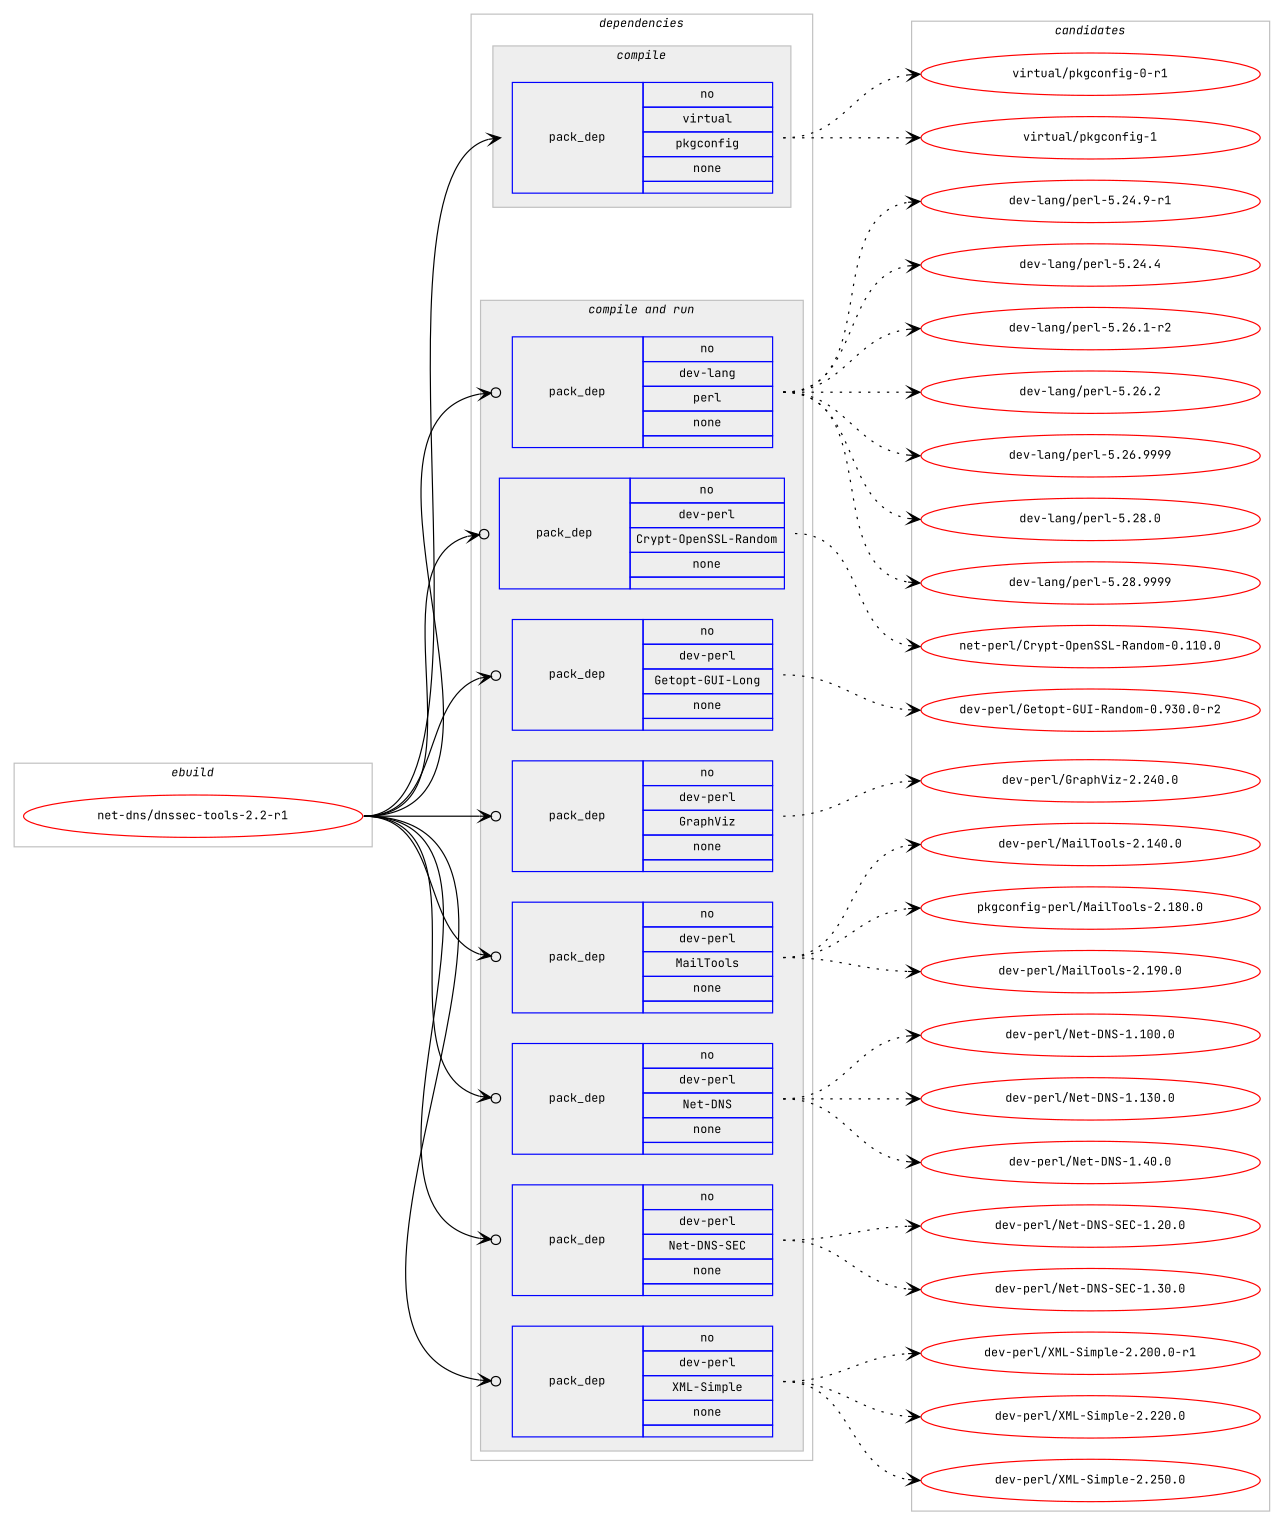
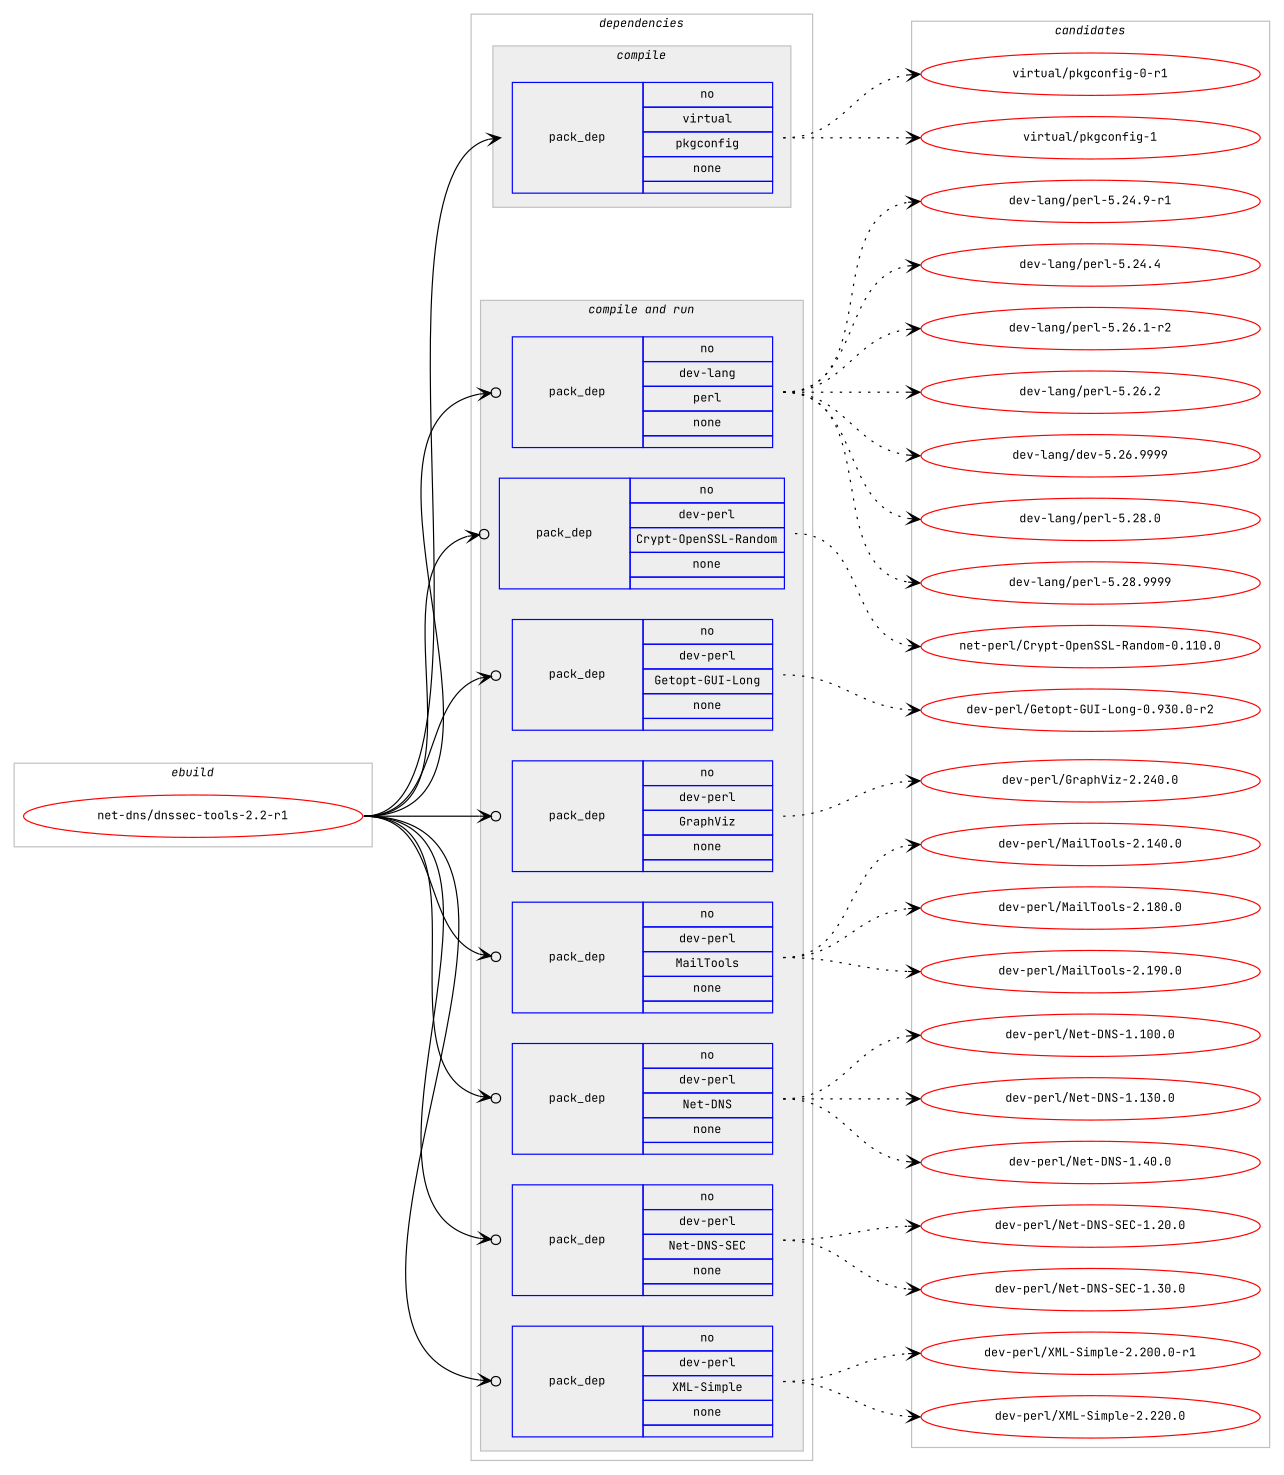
  digraph {
    compound=true
    concentrate=true
    fontname="JetBrains Mono"
    fontsize=10
    newrank=true
    rankdir=LR
    ranksep=1.5
    node [color=red fontname="JetBrains Mono" fontsize=10]
    edge [arrowhead=vee fontname="JetBrains Mono" headport=w style=dotted tailport=e weight=100]
    n1 [label="net-dns/dnssec-tools-2.2-r1" width=4]
    n2 [color=blue label=<<TABLE BORDER="0" CELLBORDER="1" CELLSPACING="0" CELLPADDING="4" WIDTH="220"><TR><TD ROWSPAN="6" CELLPADDING="30">pack_dep</TD></TR><TR><TD WIDTH="110">no</TD></TR><TR><TD>virtual</TD></TR><TR><TD>pkgconfig</TD></TR><TR><TD>none</TD></TR><TR><TD></TD></TR></TABLE>> shape=none]
    n3 [color=blue label=<<TABLE BORDER="0" CELLBORDER="1" CELLSPACING="0" CELLPADDING="4" WIDTH="220"><TR><TD ROWSPAN="6" CELLPADDING="30">pack_dep</TD></TR><TR><TD WIDTH="110">no</TD></TR><TR><TD>dev-lang</TD></TR><TR><TD>perl</TD></TR><TR><TD>none</TD></TR><TR><TD></TD></TR></TABLE>> shape=none]
    n4 [color=blue label=<<TABLE BORDER="0" CELLBORDER="1" CELLSPACING="0" CELLPADDING="4" WIDTH="220"><TR><TD ROWSPAN="6" CELLPADDING="30">pack_dep</TD></TR><TR><TD WIDTH="110">no</TD></TR><TR><TD>dev-perl</TD></TR><TR><TD>Crypt-OpenSSL-Random</TD></TR><TR><TD>none</TD></TR><TR><TD></TD></TR></TABLE>> shape=none]
    n5 [color=blue label=<<TABLE BORDER="0" CELLBORDER="1" CELLSPACING="0" CELLPADDING="4" WIDTH="220"><TR><TD ROWSPAN="6" CELLPADDING="30">pack_dep</TD></TR><TR><TD WIDTH="110">no</TD></TR><TR><TD>dev-perl</TD></TR><TR><TD>Getopt-GUI-Long</TD></TR><TR><TD>none</TD></TR><TR><TD></TD></TR></TABLE>> shape=none]
    n6 [color=blue label=<<TABLE BORDER="0" CELLBORDER="1" CELLSPACING="0" CELLPADDING="4" WIDTH="220"><TR><TD ROWSPAN="6" CELLPADDING="30">pack_dep</TD></TR><TR><TD WIDTH="110">no</TD></TR><TR><TD>dev-perl</TD></TR><TR><TD>GraphViz</TD></TR><TR><TD>none</TD></TR><TR><TD></TD></TR></TABLE>> shape=none]
    n7 [color=blue label=<<TABLE BORDER="0" CELLBORDER="1" CELLSPACING="0" CELLPADDING="4" WIDTH="220"><TR><TD ROWSPAN="6" CELLPADDING="30">pack_dep</TD></TR><TR><TD WIDTH="110">no</TD></TR><TR><TD>dev-perl</TD></TR><TR><TD>MailTools</TD></TR><TR><TD>none</TD></TR><TR><TD></TD></TR></TABLE>> shape=none]
    n8 [color=blue label=<<TABLE BORDER="0" CELLBORDER="1" CELLSPACING="0" CELLPADDING="4" WIDTH="220"><TR><TD ROWSPAN="6" CELLPADDING="30">pack_dep</TD></TR><TR><TD WIDTH="110">no</TD></TR><TR><TD>dev-perl</TD></TR><TR><TD>Net-DNS</TD></TR><TR><TD>none</TD></TR><TR><TD></TD></TR></TABLE>> shape=none]
    n9 [color=blue label=<<TABLE BORDER="0" CELLBORDER="1" CELLSPACING="0" CELLPADDING="4" WIDTH="220"><TR><TD ROWSPAN="6" CELLPADDING="30">pack_dep</TD></TR><TR><TD WIDTH="110">no</TD></TR><TR><TD>dev-perl</TD></TR><TR><TD>Net-DNS-SEC</TD></TR><TR><TD>none</TD></TR><TR><TD></TD></TR></TABLE>> shape=none]
    n10 [color=blue label=<<TABLE BORDER="0" CELLBORDER="1" CELLSPACING="0" CELLPADDING="4" WIDTH="220"><TR><TD ROWSPAN="6" CELLPADDING="30">pack_dep</TD></TR><TR><TD WIDTH="110">no</TD></TR><TR><TD>dev-perl</TD></TR><TR><TD>XML-Simple</TD></TR><TR><TD>none</TD></TR><TR><TD></TD></TR></TABLE>> shape=none]
    n11 [label="virtual/pkgconfig-0-r1" width=4]
    n12 [label="virtual/pkgconfig-1" width=4]
    n13 [label="dev-lang/perl-5.24.9-r1" width=4]
    n14 [label="dev-lang/perl-5.24.4" width=4]
    n15 [label="dev-lang/perl-5.26.1-r2" width=4]
    n16 [label="dev-lang/perl-5.26.2" width=4]
-   n17 [label="dev-lang/perl-5.26.9999" width=4]
+   n17 [label="dev-lang/dev-5.26.9999" width=4]
    n18 [label="dev-lang/perl-5.28.0" width=4]
    n19 [label="dev-lang/perl-5.28.9999" width=4]
    n20 [label="net-perl/Crypt-OpenSSL-Random-0.110.0" width=4]
-   n21 [label="dev-perl/Getopt-GUI-Random-0.930.0-r2" width=4]
+   n21 [label="dev-perl/Getopt-GUI-Long-0.930.0-r2" width=4]
    n22 [label="dev-perl/GraphViz-2.240.0" width=4]
    n23 [label="dev-perl/MailTools-2.140.0" width=4]
-   n24 [label="pkgconfig-perl/MailTools-2.180.0" width=4]
+   n24 [label="dev-perl/MailTools-2.180.0" width=4]
    n25 [label="dev-perl/MailTools-2.190.0" width=4]
    n26 [label="dev-perl/Net-DNS-1.100.0" width=4]
    n27 [label="dev-perl/Net-DNS-1.130.0" width=4]
    n28 [label="dev-perl/Net-DNS-1.40.0" width=4]
    n29 [label="dev-perl/Net-DNS-SEC-1.20.0" width=4]
    n30 [label="dev-perl/Net-DNS-SEC-1.30.0" width=4]
    n31 [label="dev-perl/XML-Simple-2.200.0-r1" width=4]
    n32 [label="dev-perl/XML-Simple-2.220.0" width=4]
-   n33 [label="dev-perl/XML-Simple-2.250.0" width=4]
    subgraph cluster_1 {
      color=gray
      label=<<i>ebuild</i>>
      rank=same
      n1
    }
    subgraph cluster_2 {
      color=gray
      label=<<i>dependencies</i>>
      subgraph cluster_3 {
        color=gray
        fillcolor="#eeeeee"
        label=<<i>compile</i>>
        style=filled
        subgraph sub_4 {
          color=gray
          fillcolor="#eeeeee"
          label=<<i>compile</i>>
          style=filled
          n2
        }
      }
      subgraph cluster_5 {
        color=gray
        fillcolor="#eeeeee"
        label=<<i>compile and run</i>>
        style=filled
        subgraph sub_6 {
          color=gray
          fillcolor="#eeeeee"
          label=<<i>compile and run</i>>
          style=filled
          n3
        }
        subgraph sub_7 {
          color=gray
          fillcolor="#eeeeee"
          label=<<i>compile and run</i>>
          style=filled
          n4
        }
        subgraph sub_8 {
          color=gray
          fillcolor="#eeeeee"
          label=<<i>compile and run</i>>
          style=filled
          n5
        }
        subgraph sub_9 {
          color=gray
          fillcolor="#eeeeee"
          label=<<i>compile and run</i>>
          style=filled
          n6
        }
        subgraph sub_10 {
          color=gray
          fillcolor="#eeeeee"
          label=<<i>compile and run</i>>
          style=filled
          n7
        }
        subgraph sub_11 {
          color=gray
          fillcolor="#eeeeee"
          label=<<i>compile and run</i>>
          style=filled
          n8
        }
        subgraph sub_12 {
          color=gray
          fillcolor="#eeeeee"
          label=<<i>compile and run</i>>
          style=filled
          n9
        }
        subgraph sub_13 {
          color=gray
          fillcolor="#eeeeee"
          label=<<i>compile and run</i>>
          style=filled
          n10
        }
      }
      subgraph cluster_14 {
        color=gray
        fillcolor="#eeeeee"
        label=<<i>run</i>>
        style=filled
      }
    }
    subgraph cluster_15 {
      color=gray
      label=<<i>candidates</i>>
      rank=same
      subgraph sub_16 {
        color=black
        label=<<i>candidates</i>>
        nodesep=1
        rank=same
        n11
        n12
      }
      subgraph sub_17 {
        color=black
        label=<<i>candidates</i>>
        nodesep=1
        rank=same
        n13
        n14
        n15
        n16
        n17
        n18
        n19
      }
      subgraph sub_18 {
        color=black
        label=<<i>candidates</i>>
        nodesep=1
        rank=same
        n20
      }
      subgraph sub_19 {
        color=black
        label=<<i>candidates</i>>
        nodesep=1
        rank=same
        n21
      }
      subgraph sub_20 {
        color=black
        label=<<i>candidates</i>>
        nodesep=1
        rank=same
        n22
      }
      subgraph sub_21 {
        color=black
        label=<<i>candidates</i>>
        nodesep=1
        rank=same
        n23
        n24
        n25
      }
      subgraph sub_22 {
        color=black
        label=<<i>candidates</i>>
        nodesep=1
        rank=same
        n26
        n27
        n28
      }
      subgraph sub_23 {
        color=black
        label=<<i>candidates</i>>
        nodesep=1
        rank=same
        n29
        n30
      }
      subgraph sub_24 {
        color=black
        label=<<i>candidates</i>>
        nodesep=1
        rank=same
        n31
        n32
-       n33
      }
    }
    n1 -> n2 [style=solid weight=20]
    n1 -> n3 [arrowhead=odotvee style=solid weight=20]
    n1 -> n4 [arrowhead=odotvee style=solid weight=20]
    n1 -> n5 [arrowhead=odotvee style=solid weight=20]
    n1 -> n6 [arrowhead=odotvee style=solid weight=20]
    n1 -> n7 [arrowhead=odotvee style=solid weight=20]
    n1 -> n8 [arrowhead=odotvee style=solid weight=20]
    n1 -> n9 [arrowhead=odotvee style=solid weight=20]
    n1 -> n10 [arrowhead=odotvee style=solid weight=20]
    n2 -> n11
    n2 -> n12
    n3 -> n13
    n3 -> n14
    n3 -> n15
    n3 -> n16
    n3 -> n17
    n3 -> n18
    n3 -> n19
    n4 -> n20
    n5 -> n21
    n6 -> n22
    n7 -> n23
    n7 -> n24
    n7 -> n25
    n8 -> n26
    n8 -> n27
    n8 -> n28
    n9 -> n29
    n9 -> n30
    n10 -> n31
    n10 -> n32
-   n10 -> n33
  }
